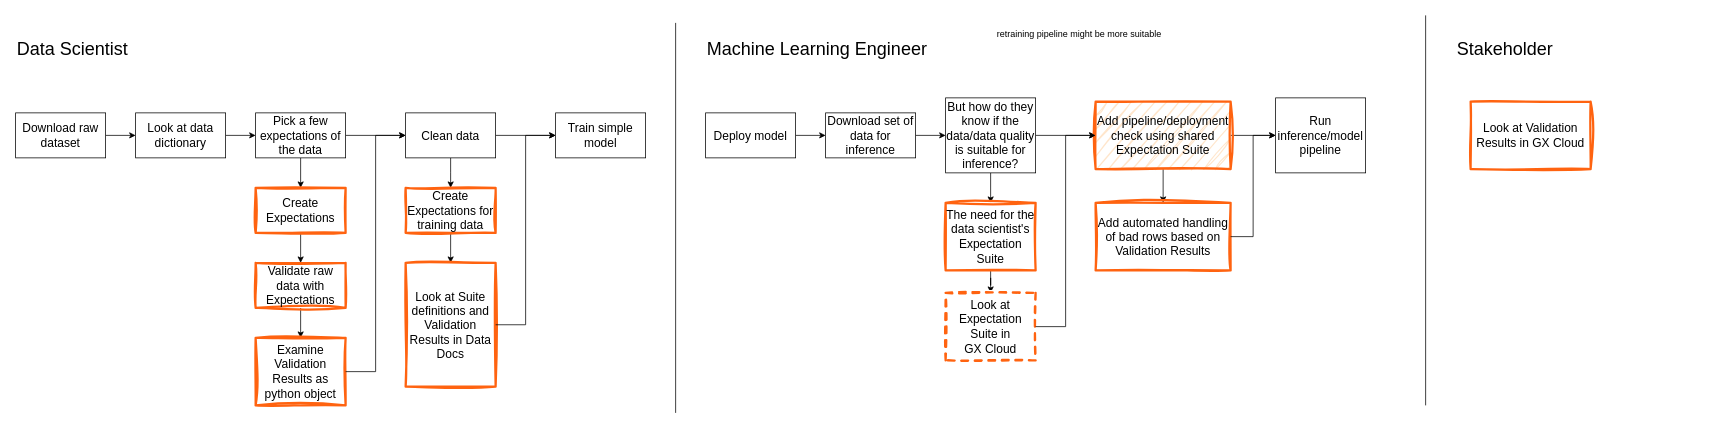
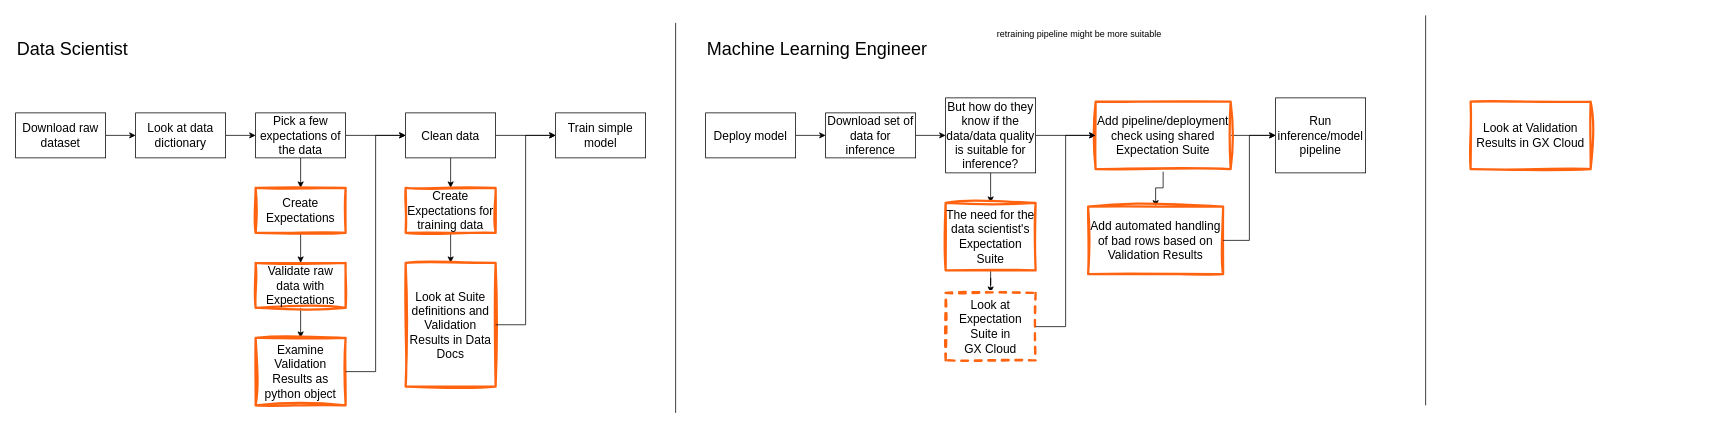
  <mxCell id="0" />
  <mxCell id="1" parent="0" />
  <mxCell id="2" value="" style="edgeStyle=orthogonalEdgeStyle;rounded=0;orthogonalLoop=1;jettySize=auto;html=1;fontSize=16;" edge="1" parent="1" source="3" target="5"><mxGeometry relative="1" as="geometry" /></mxCell>
  <mxCell id="3" value="Download raw dataset" style="rounded=0;whiteSpace=wrap;html=1;fontSize=16;" vertex="1" parent="1"><mxGeometry x="20" y="150" width="120" height="60" as="geometry" /></mxCell>
  <mxCell id="4" value="" style="edgeStyle=orthogonalEdgeStyle;rounded=0;orthogonalLoop=1;jettySize=auto;html=1;" edge="1" parent="1" source="5" target="8"><mxGeometry relative="1" as="geometry" /></mxCell>
  <mxCell id="5" value="Look at data dictionary" style="rounded=0;whiteSpace=wrap;html=1;fontSize=16;" vertex="1" parent="1"><mxGeometry x="180" y="150" width="120" height="60" as="geometry" /></mxCell>
  <mxCell id="6" value="" style="edgeStyle=orthogonalEdgeStyle;rounded=0;orthogonalLoop=1;jettySize=auto;html=1;" edge="1" parent="1" source="8" target="10"><mxGeometry relative="1" as="geometry" /></mxCell>
  <mxCell id="7" value="" style="edgeStyle=orthogonalEdgeStyle;rounded=0;orthogonalLoop=1;jettySize=auto;html=1;" edge="1" parent="1" source="8" target="16"><mxGeometry relative="1" as="geometry" /></mxCell>
  <mxCell id="8" value="Pick a few expectations of the data" style="rounded=0;whiteSpace=wrap;html=1;fontSize=16;" vertex="1" parent="1"><mxGeometry x="340" y="150" width="120" height="60" as="geometry" /></mxCell>
  <mxCell id="9" value="" style="edgeStyle=orthogonalEdgeStyle;rounded=0;orthogonalLoop=1;jettySize=auto;html=1;" edge="1" parent="1" source="10" target="12"><mxGeometry relative="1" as="geometry" /></mxCell>
  <mxCell id="10" value="Create Expectations" style="rounded=0;whiteSpace=wrap;html=1;fontSize=16;strokeColor=#FF6310;strokeWidth=3;sketch=1;curveFitting=1;jiggle=2;" vertex="1" parent="1"><mxGeometry x="340" y="250" width="120" height="60" as="geometry" /></mxCell>
  <mxCell id="11" value="" style="edgeStyle=orthogonalEdgeStyle;rounded=0;orthogonalLoop=1;jettySize=auto;html=1;" edge="1" parent="1" source="12" target="13"><mxGeometry relative="1" as="geometry" /></mxCell>
  <mxCell id="12" value="Validate raw data with Expectations" style="rounded=0;whiteSpace=wrap;html=1;fontSize=16;strokeColor=#FF6310;strokeWidth=3;sketch=1;curveFitting=1;jiggle=2;" vertex="1" parent="1"><mxGeometry x="340" y="350" width="120" height="60" as="geometry" /></mxCell>
  <mxCell id="13" value="Examine Validation Results as python object" style="rounded=0;whiteSpace=wrap;html=1;fontSize=16;strokeColor=#FF6310;strokeWidth=3;sketch=1;curveFitting=1;jiggle=2;" vertex="1" parent="1"><mxGeometry x="340" y="450" width="120" height="90" as="geometry" /></mxCell>
  <mxCell id="14" value="" style="edgeStyle=orthogonalEdgeStyle;rounded=0;orthogonalLoop=1;jettySize=auto;html=1;" edge="1" parent="1" source="16"><mxGeometry relative="1" as="geometry"><mxPoint x="600" y="250" as="targetPoint" /></mxGeometry></mxCell>
  <mxCell id="15" value="" style="edgeStyle=orthogonalEdgeStyle;rounded=0;orthogonalLoop=1;jettySize=auto;html=1;" edge="1" parent="1" source="16" target="21"><mxGeometry relative="1" as="geometry" /></mxCell>
  <mxCell id="16" value="Clean data" style="rounded=0;whiteSpace=wrap;html=1;fontSize=16;" vertex="1" parent="1"><mxGeometry x="540" y="150" width="120" height="60" as="geometry" /></mxCell>
  <mxCell id="17" value="" style="endArrow=classic;html=1;rounded=0;exitX=1;exitY=0.5;exitDx=0;exitDy=0;entryX=0;entryY=0.5;entryDx=0;entryDy=0;edgeStyle=orthogonalEdgeStyle;" edge="1" parent="1" source="13" target="16"><mxGeometry width="50" height="50" relative="1" as="geometry"><mxPoint x="560" y="460" as="sourcePoint" /><mxPoint x="610" y="410" as="targetPoint" /></mxGeometry></mxCell>
  <mxCell id="18" value="" style="edgeStyle=orthogonalEdgeStyle;rounded=0;orthogonalLoop=1;jettySize=auto;html=1;" edge="1" parent="1" source="19" target="20"><mxGeometry relative="1" as="geometry" /></mxCell>
  <mxCell id="19" value="Create Expectations for training data" style="rounded=0;whiteSpace=wrap;html=1;fontSize=16;strokeColor=#FF6310;strokeWidth=3;sketch=1;curveFitting=1;jiggle=2;" vertex="1" parent="1"><mxGeometry x="540" y="250" width="120" height="60" as="geometry" /></mxCell>
  <mxCell id="20" value="Look at Suite definitions and Validation Results in Data Docs" style="rounded=0;whiteSpace=wrap;html=1;fontSize=16;strokeColor=#FF6310;strokeWidth=3;sketch=1;curveFitting=1;jiggle=2;" vertex="1" parent="1"><mxGeometry x="540" y="350" width="120" height="165" as="geometry" /></mxCell>
  <mxCell id="21" value="Train simple model" style="rounded=0;whiteSpace=wrap;html=1;fontSize=16;" vertex="1" parent="1"><mxGeometry x="740" y="150" width="120" height="60" as="geometry" /></mxCell>
  <mxCell id="22" value="" style="endArrow=classic;html=1;rounded=0;exitX=1;exitY=0.5;exitDx=0;exitDy=0;entryX=0;entryY=0.5;entryDx=0;entryDy=0;edgeStyle=orthogonalEdgeStyle;" edge="1" parent="1" source="20" target="21"><mxGeometry width="50" height="50" relative="1" as="geometry"><mxPoint x="470" y="505" as="sourcePoint" /><mxPoint x="550" y="190" as="targetPoint" /></mxGeometry></mxCell>
  <mxCell id="23" value="" style="endArrow=none;html=1;rounded=0;" edge="1" parent="1"><mxGeometry width="50" height="50" relative="1" as="geometry"><mxPoint x="900" y="550" as="sourcePoint" /><mxPoint x="900" y="30" as="targetPoint" /></mxGeometry></mxCell>
  <mxCell id="24" value="" style="edgeStyle=orthogonalEdgeStyle;rounded=0;orthogonalLoop=1;jettySize=auto;html=1;" edge="1" parent="1" source="25" target="27"><mxGeometry relative="1" as="geometry" /></mxCell>
  <mxCell id="25" value="Deploy model" style="rounded=0;whiteSpace=wrap;html=1;fontSize=16;" vertex="1" parent="1"><mxGeometry x="940" y="150" width="120" height="60" as="geometry" /></mxCell>
  <mxCell id="26" value="" style="edgeStyle=orthogonalEdgeStyle;rounded=0;orthogonalLoop=1;jettySize=auto;html=1;" edge="1" parent="1" source="27" target="32"><mxGeometry relative="1" as="geometry" /></mxCell>
  <mxCell id="27" value="Download set of data for inference" style="rounded=0;whiteSpace=wrap;html=1;fontSize=16;" vertex="1" parent="1"><mxGeometry x="1100" y="150" width="120" height="60" as="geometry" /></mxCell>
  <mxCell id="28" value="Data Scientist" style="text;html=1;align=left;verticalAlign=middle;whiteSpace=wrap;rounded=0;fontSize=24;" vertex="1" parent="1"><mxGeometry x="20" y="50" width="160" height="30" as="geometry" /></mxCell>
  <mxCell id="29" value="Machine Learning Engineer" style="text;html=1;align=left;verticalAlign=middle;whiteSpace=wrap;rounded=0;fontSize=24;" vertex="1" parent="1"><mxGeometry x="940" y="50" width="340" height="30" as="geometry" /></mxCell>
  <mxCell id="30" value="" style="edgeStyle=orthogonalEdgeStyle;rounded=0;orthogonalLoop=1;jettySize=auto;html=1;entryX=0.5;entryY=0;entryDx=0;entryDy=0;" edge="1" parent="1" source="32" target="34"><mxGeometry relative="1" as="geometry"><mxPoint x="1160" y="390" as="targetPoint" /></mxGeometry></mxCell>
  <mxCell id="31" value="" style="edgeStyle=orthogonalEdgeStyle;rounded=0;orthogonalLoop=1;jettySize=auto;html=1;" edge="1" parent="1" source="32" target="41"><mxGeometry relative="1" as="geometry" /></mxCell>
  <mxCell id="32" value="But how do they know if the data/data quality is suitable for inference?" style="rounded=0;whiteSpace=wrap;html=1;fontSize=16;" vertex="1" parent="1"><mxGeometry x="1260" y="130" width="120" height="100" as="geometry" /></mxCell>
  <mxCell id="33" value="" style="edgeStyle=orthogonalEdgeStyle;rounded=0;orthogonalLoop=1;jettySize=auto;html=1;" edge="1" parent="1" source="34" target="35"><mxGeometry relative="1" as="geometry" /></mxCell>
  <mxCell id="34" value="The need for the data scientist's Expectation Suite" style="rounded=0;whiteSpace=wrap;html=1;fontSize=16;strokeColor=#FF6310;strokeWidth=3;sketch=1;curveFitting=1;jiggle=2;" vertex="1" parent="1"><mxGeometry x="1260" y="270" width="120" height="90" as="geometry" /></mxCell>
  <mxCell id="35" value="&lt;div&gt;Look at Expectation Suite in&lt;/div&gt;GX Cloud" style="rounded=0;whiteSpace=wrap;html=1;fontSize=16;strokeColor=#FF6310;strokeWidth=3;sketch=1;curveFitting=1;jiggle=2;dashed=1;" vertex="1" parent="1"><mxGeometry x="1260" y="390" width="120" height="90" as="geometry" /></mxCell>
  <mxCell id="36" value="" style="endArrow=none;html=1;rounded=0;" edge="1" parent="1"><mxGeometry width="50" height="50" relative="1" as="geometry"><mxPoint x="1900" y="540" as="sourcePoint" /><mxPoint x="1900" y="20" as="targetPoint" /></mxGeometry></mxCell>
- <mxCell id="37" value="Stakeholder" style="text;html=1;align=left;verticalAlign=middle;whiteSpace=wrap;rounded=0;fontSize=24;" vertex="1" parent="1"><mxGeometry x="1940" y="50" width="340" height="30" as="geometry" /></mxCell>
  <mxCell id="38" value="Look at Validation Results in GX Cloud" style="rounded=0;whiteSpace=wrap;html=1;fontSize=16;strokeColor=#FF6310;strokeWidth=3;sketch=1;curveFitting=1;jiggle=2;" vertex="1" parent="1"><mxGeometry x="1960" y="135" width="160" height="90" as="geometry" /></mxCell>
  <mxCell id="39" value="" style="edgeStyle=orthogonalEdgeStyle;rounded=0;orthogonalLoop=1;jettySize=auto;html=1;" edge="1" parent="1" source="41" target="42"><mxGeometry relative="1" as="geometry" /></mxCell>
  <mxCell id="40" value="" style="edgeStyle=orthogonalEdgeStyle;rounded=0;orthogonalLoop=1;jettySize=auto;html=1;" edge="1" parent="1" source="41" target="43"><mxGeometry relative="1" as="geometry" /></mxCell>
- <mxCell id="41" value="Add pipeline/deployment check using shared Expectation Suite" style="rounded=0;whiteSpace=wrap;html=1;fontSize=16;strokeColor=#FF6310;strokeWidth=3;sketch=1;curveFitting=1;jiggle=2;fillColor=#ffe6cc;" vertex="1" parent="1"><mxGeometry x="1460" y="135" width="180" height="90" as="geometry" /></mxCell>
+ <mxCell id="41" value="Add pipeline/deployment check using shared Expectation Suite" style="rounded=0;whiteSpace=wrap;html=1;fontSize=16;strokeColor=#FF6310;strokeWidth=3;sketch=1;curveFitting=1;jiggle=2;" vertex="1" parent="1"><mxGeometry x="1460" y="135" width="180" height="90" as="geometry" /></mxCell>
  <mxCell id="42" value="Run inference/model pipeline" style="rounded=0;whiteSpace=wrap;html=1;fontSize=16;" vertex="1" parent="1"><mxGeometry x="1700" y="130" width="120" height="100" as="geometry" /></mxCell>
- <mxCell id="43" value="Add automated handling of bad rows based on Validation Results" style="rounded=0;whiteSpace=wrap;html=1;fontSize=16;strokeColor=#FF6310;strokeWidth=3;sketch=1;curveFitting=1;jiggle=2;" vertex="1" parent="1"><mxGeometry x="1460" y="270" width="180" height="90" as="geometry" /></mxCell>
+ <mxCell id="43" value="Add automated handling of bad rows based on Validation Results" style="rounded=0;whiteSpace=wrap;html=1;fontSize=16;strokeColor=#FF6310;strokeWidth=3;sketch=1;curveFitting=1;jiggle=2;" vertex="1" parent="1"><mxGeometry x="1450" y="275" width="180" height="90" as="geometry" /></mxCell>
  <mxCell id="44" value="" style="edgeStyle=orthogonalEdgeStyle;rounded=0;orthogonalLoop=1;jettySize=auto;html=1;exitX=1;exitY=0.5;exitDx=0;exitDy=0;entryX=0;entryY=0.5;entryDx=0;entryDy=0;" edge="1" parent="1" source="35" target="41"><mxGeometry relative="1" as="geometry"><mxPoint x="1390" y="190" as="sourcePoint" /><mxPoint x="1440" y="190" as="targetPoint" /></mxGeometry></mxCell>
  <mxCell id="45" value="" style="edgeStyle=orthogonalEdgeStyle;rounded=0;orthogonalLoop=1;jettySize=auto;html=1;exitX=1;exitY=0.5;exitDx=0;exitDy=0;entryX=0;entryY=0.5;entryDx=0;entryDy=0;" edge="1" parent="1" source="43" target="42"><mxGeometry relative="1" as="geometry"><mxPoint x="1390" y="445" as="sourcePoint" /><mxPoint x="1470" y="190" as="targetPoint" /></mxGeometry></mxCell>
  <mxCell id="46" value="retraining pipeline might be more suitable&amp;nbsp;" style="text;html=1;align=center;verticalAlign=middle;whiteSpace=wrap;rounded=0;" vertex="1" parent="1"><mxGeometry x="1320" y="20" width="240" height="50" as="geometry" /></mxCell>
